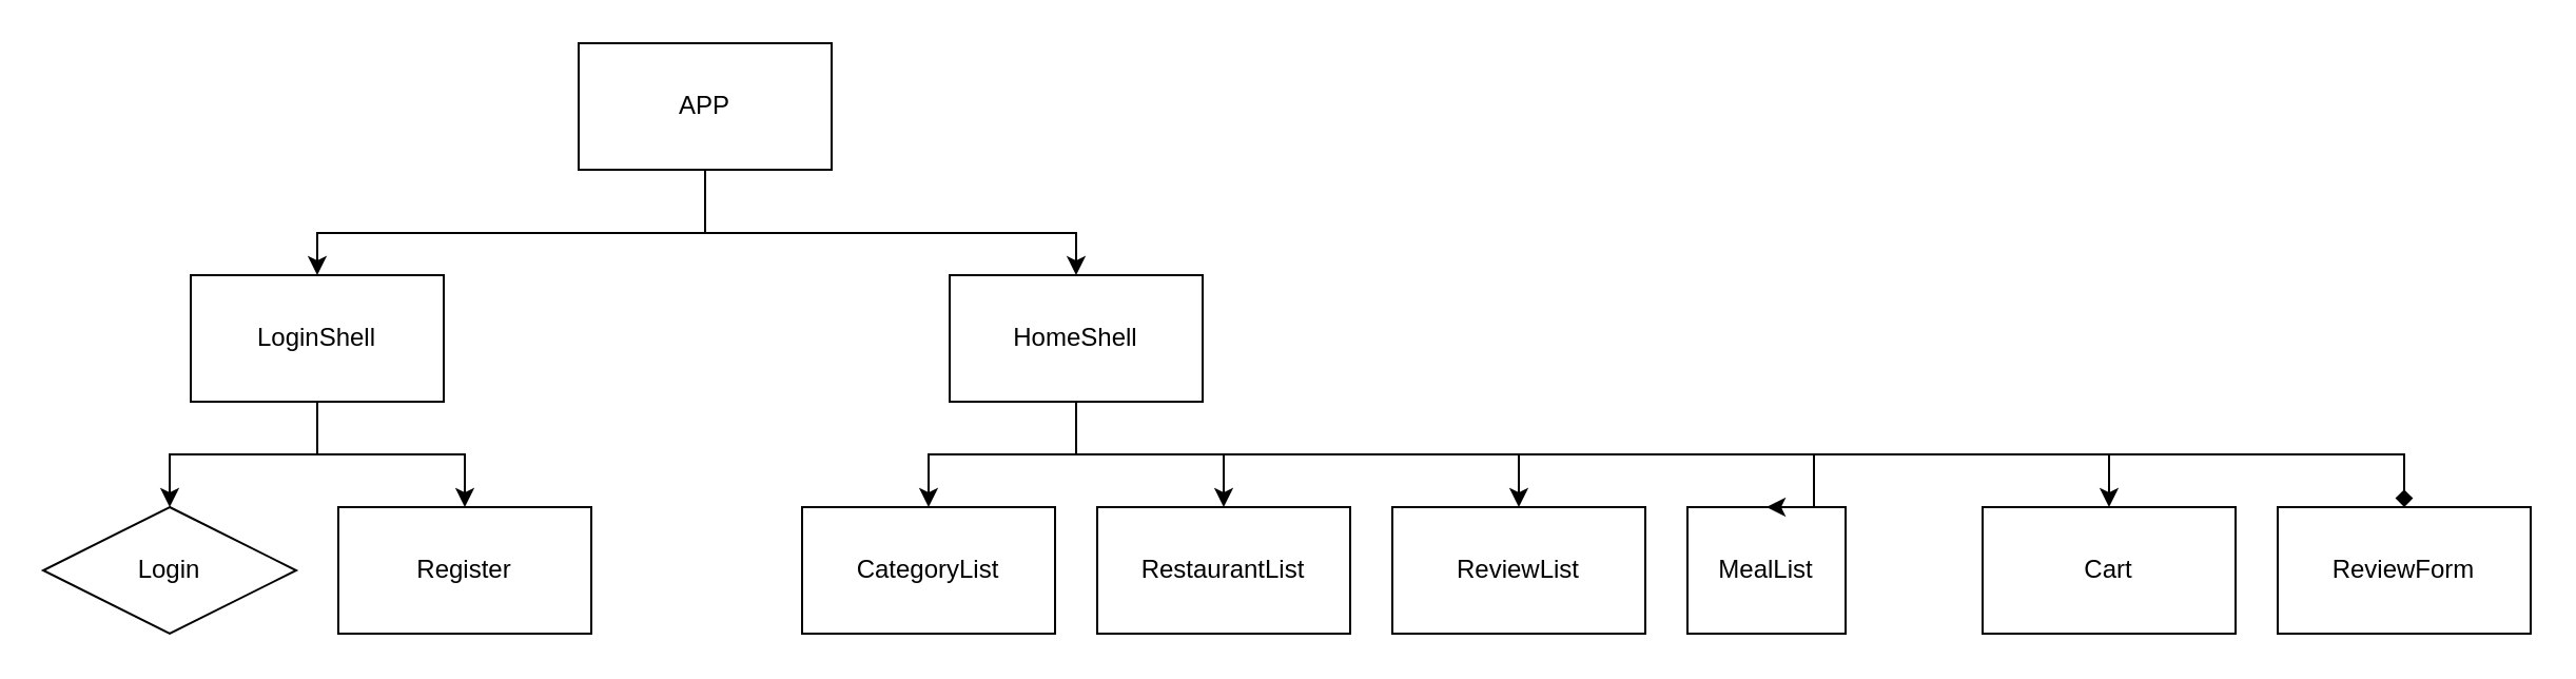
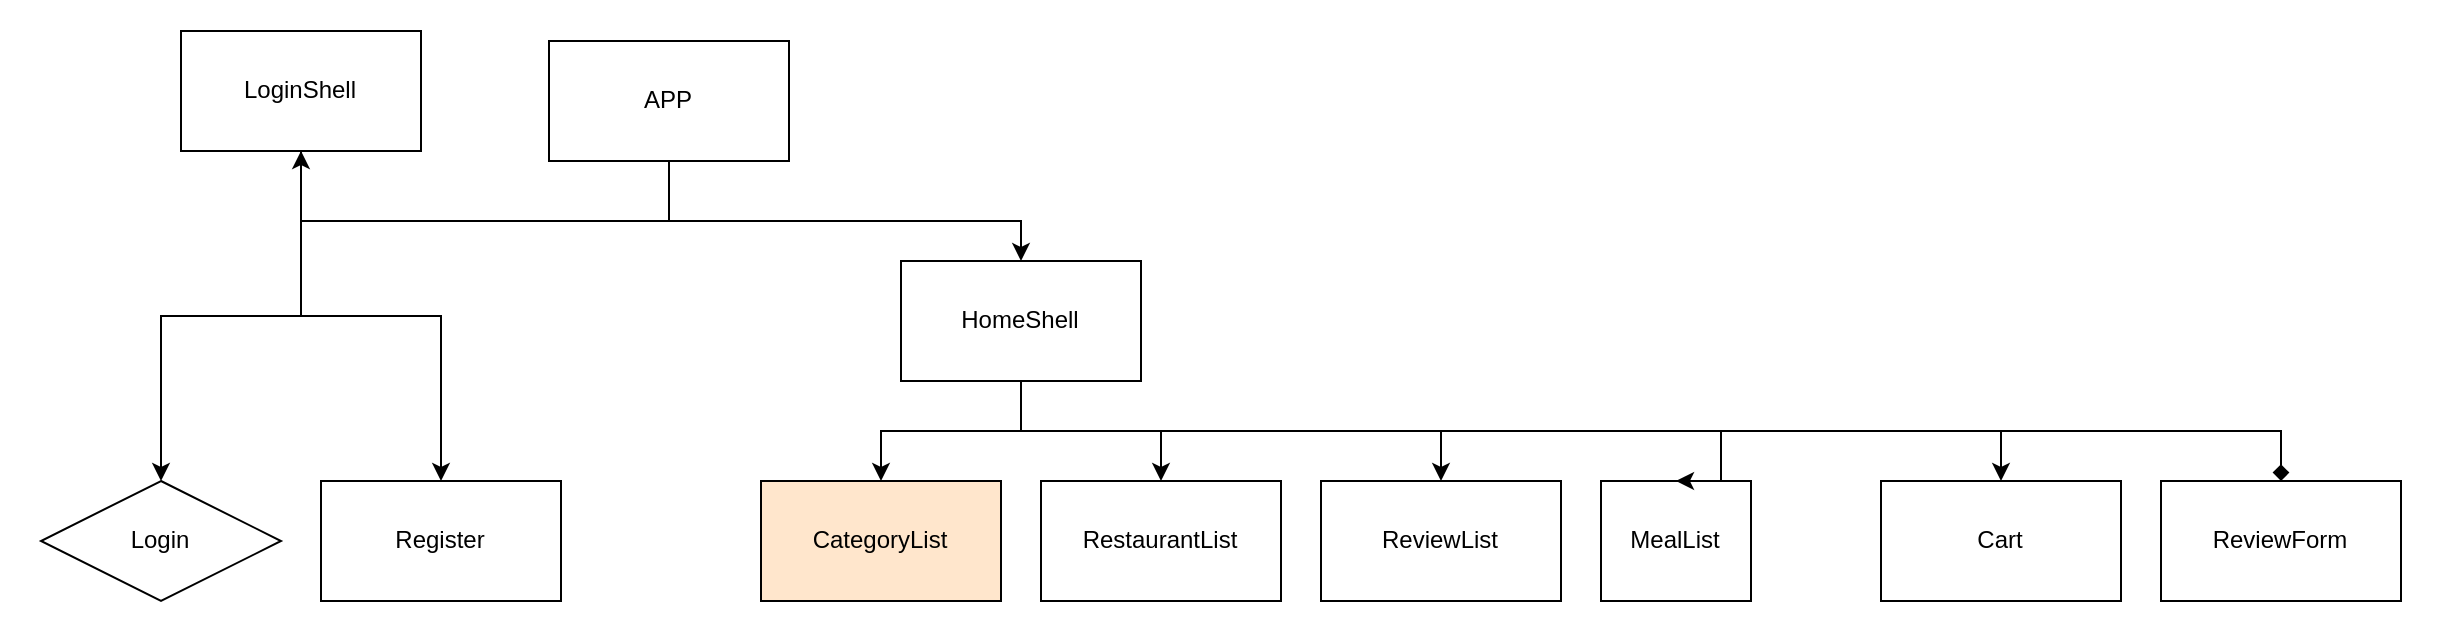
  <mxCell id="0" />
  <mxCell id="1" parent="0" />
  <mxCell id="2" style="edgeStyle=orthogonalEdgeStyle;rounded=0;orthogonalLoop=1;jettySize=auto;html=1;entryX=0.5;entryY=0;entryDx=0;entryDy=0;" parent="1" source="4" edge="1"><mxGeometry relative="1" as="geometry"><Array as="points"><mxPoint x="334" y="110" /><mxPoint x="510" y="110" /></Array><mxPoint x="510" y="130" as="targetPoint" /></mxGeometry></mxCell>
  <mxCell id="3" style="edgeStyle=orthogonalEdgeStyle;rounded=0;orthogonalLoop=1;jettySize=auto;html=1;" parent="1" source="4" target="9" edge="1"><mxGeometry relative="1" as="geometry"><Array as="points"><mxPoint x="334" y="110" /><mxPoint x="150" y="110" /></Array></mxGeometry></mxCell>
  <mxCell id="4" value="APP" style="rounded=0;whiteSpace=wrap;html=1;" parent="1" vertex="1"><mxGeometry x="274" y="20" width="120" height="60" as="geometry" /></mxCell>
  <mxCell id="5" value="Login" style="rhombus;whiteSpace=wrap;html=1;" parent="1" vertex="1"><mxGeometry x="20" y="240" width="120" height="60" as="geometry" /></mxCell>
  <mxCell id="6" value="Register" style="rounded=0;whiteSpace=wrap;html=1;" parent="1" vertex="1"><mxGeometry x="160" y="240" width="120" height="60" as="geometry" /></mxCell>
  <mxCell id="7" style="edgeStyle=orthogonalEdgeStyle;rounded=0;orthogonalLoop=1;jettySize=auto;html=1;" parent="1" source="9" target="5" edge="1"><mxGeometry relative="1" as="geometry" /></mxCell>
  <mxCell id="8" style="edgeStyle=orthogonalEdgeStyle;rounded=0;orthogonalLoop=1;jettySize=auto;html=1;" parent="1" source="9" target="6" edge="1"><mxGeometry relative="1" as="geometry" /></mxCell>
- <mxCell id="9" value="LoginShell" style="rounded=0;whiteSpace=wrap;html=1;" parent="1" vertex="1"><mxGeometry x="90" y="130" width="120" height="60" as="geometry" /></mxCell>
+ <mxCell id="9" value="LoginShell" style="rounded=0;whiteSpace=wrap;html=1;" parent="1" vertex="1"><mxGeometry x="90" y="15" width="120" height="60" as="geometry" /></mxCell>
  <mxCell id="10" value="RestaurantList" style="rounded=0;whiteSpace=wrap;html=1;" parent="1" vertex="1"><mxGeometry x="520" y="240" width="120" height="60" as="geometry" /></mxCell>
  <mxCell id="11" value="MealList" style="rounded=0;whiteSpace=wrap;html=1;" parent="1" vertex="1"><mxGeometry x="800" y="240" width="75" height="60" as="geometry" /></mxCell>
- <mxCell id="12" value="CategoryList" style="rounded=0;whiteSpace=wrap;html=1;" parent="1" vertex="1"><mxGeometry x="380" y="240" width="120" height="60" as="geometry" /></mxCell>
+ <mxCell id="12" value="CategoryList" style="rounded=0;whiteSpace=wrap;html=1;fillColor=#ffe6cc;" parent="1" vertex="1"><mxGeometry x="380" y="240" width="120" height="60" as="geometry" /></mxCell>
  <mxCell id="13" value="ReviewForm" style="rounded=0;whiteSpace=wrap;html=1;" parent="1" vertex="1"><mxGeometry x="1080" y="240" width="120" height="60" as="geometry" /></mxCell>
  <mxCell id="14" style="edgeStyle=orthogonalEdgeStyle;rounded=0;orthogonalLoop=1;jettySize=auto;html=1;entryX=0.5;entryY=0;entryDx=0;entryDy=0;" parent="1" source="20" target="12" edge="1"><mxGeometry relative="1" as="geometry" /></mxCell>
  <mxCell id="15" style="edgeStyle=orthogonalEdgeStyle;rounded=0;orthogonalLoop=1;jettySize=auto;html=1;entryX=0.5;entryY=0;entryDx=0;entryDy=0;" parent="1" source="20" target="10" edge="1"><mxGeometry relative="1" as="geometry" /></mxCell>
  <mxCell id="16" style="edgeStyle=orthogonalEdgeStyle;rounded=0;orthogonalLoop=1;jettySize=auto;html=1;" parent="1" source="20" target="22" edge="1"><mxGeometry relative="1" as="geometry"><Array as="points"><mxPoint x="510" y="215" /><mxPoint x="720" y="215" /></Array></mxGeometry></mxCell>
  <mxCell id="17" style="edgeStyle=orthogonalEdgeStyle;rounded=0;orthogonalLoop=1;jettySize=auto;html=1;entryX=0.5;entryY=0;entryDx=0;entryDy=0;" parent="1" source="20" target="11" edge="1"><mxGeometry relative="1" as="geometry"><Array as="points"><mxPoint x="510" y="215" /><mxPoint x="860" y="215" /></Array></mxGeometry></mxCell>
  <mxCell id="18" style="edgeStyle=orthogonalEdgeStyle;rounded=0;orthogonalLoop=1;jettySize=auto;html=1;" parent="1" source="20" target="21" edge="1"><mxGeometry relative="1" as="geometry"><Array as="points"><mxPoint x="510" y="215" /><mxPoint x="1000" y="215" /></Array></mxGeometry></mxCell>
  <mxCell id="19" style="edgeStyle=orthogonalEdgeStyle;rounded=0;orthogonalLoop=1;jettySize=auto;html=1;endArrow=diamond;" parent="1" source="20" target="13" edge="1"><mxGeometry relative="1" as="geometry"><Array as="points"><mxPoint x="510" y="215" /><mxPoint x="1140" y="215" /></Array></mxGeometry></mxCell>
  <mxCell id="20" value="HomeShell" style="rounded=0;whiteSpace=wrap;html=1;" parent="1" vertex="1"><mxGeometry x="450" y="130" width="120" height="60" as="geometry" /></mxCell>
  <mxCell id="21" value="Cart" style="rounded=0;whiteSpace=wrap;html=1;" parent="1" vertex="1"><mxGeometry x="940" y="240" width="120" height="60" as="geometry" /></mxCell>
  <mxCell id="22" value="ReviewList" style="rounded=0;whiteSpace=wrap;html=1;" parent="1" vertex="1"><mxGeometry x="660" y="240" width="120" height="60" as="geometry" /></mxCell>
